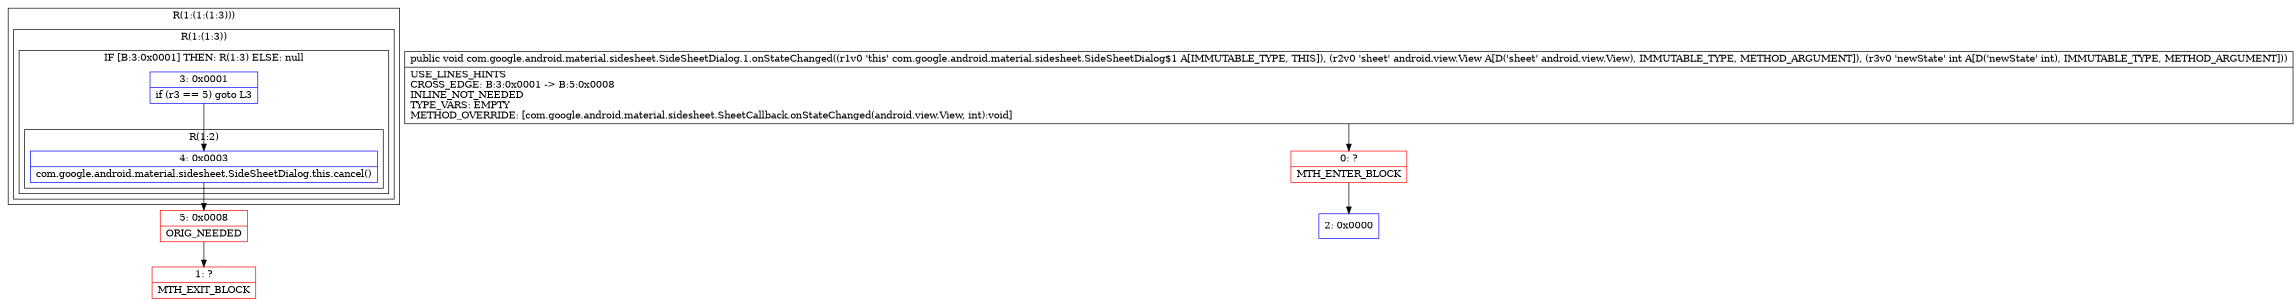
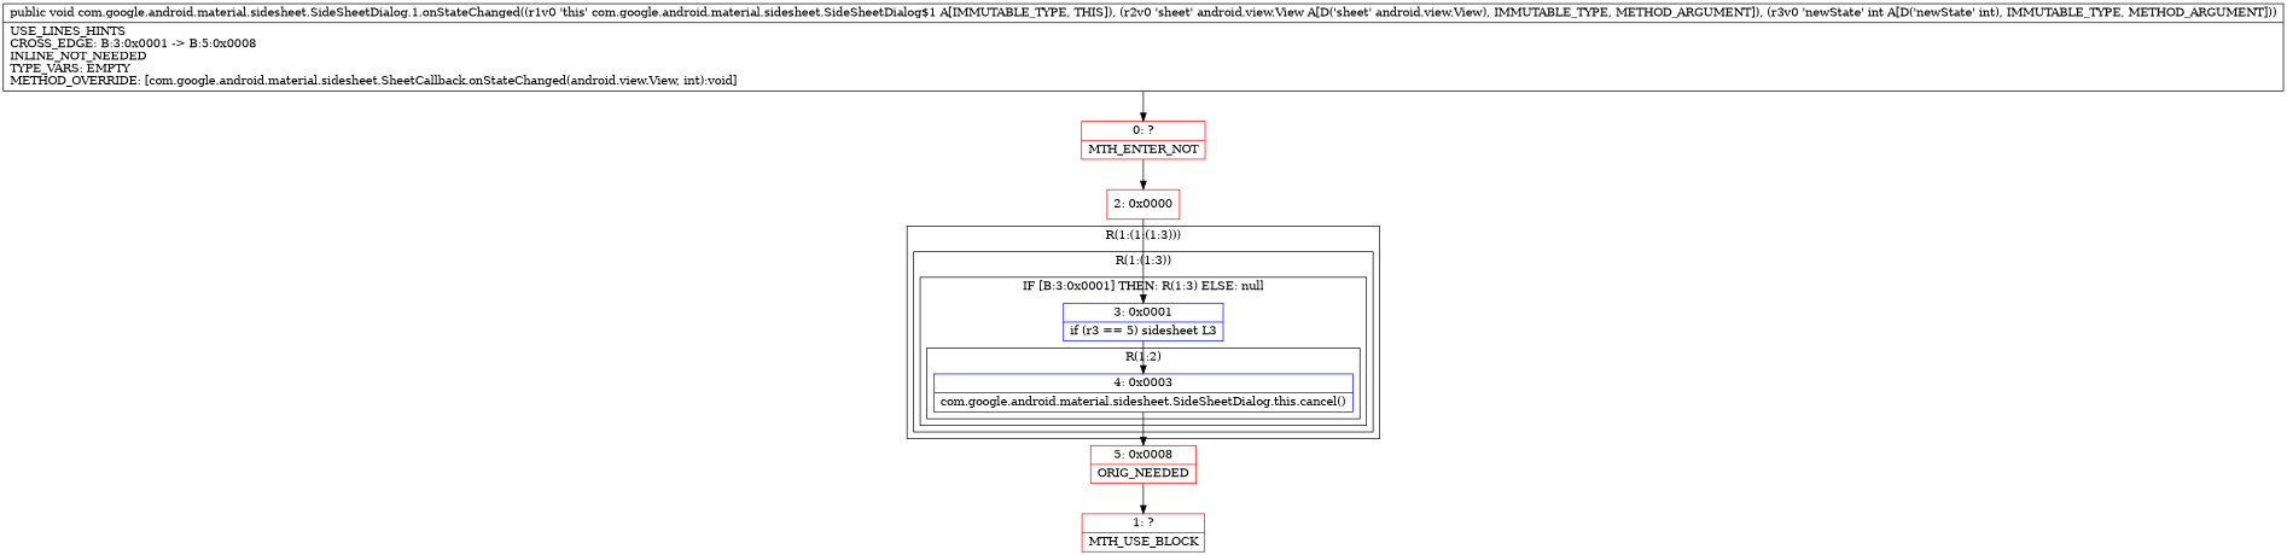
  digraph {
    node [color=red shape=record]
    n1 [color=blue label="{4\:\ 0x0003|com.google.android.material.sidesheet.SideSheetDialog.this.cancel()\l}"]
-   n2 [color=blue label="{3\:\ 0x0001|if (r3 == 5) goto L3\l}"]
+   n2 [color=blue label="{3\:\ 0x0001|if (r3 == 5) sidesheet L3\l}"]
    n3 [label="{5\:\ 0x0008|ORIG_NEEDED\l}"]
-   n4 [label="{1\:\ ?|MTH_EXIT_BLOCK\l}"]
-   n5 [label="{0\:\ ?|MTH_ENTER_BLOCK\l}"]
-   n6 [color=blue label="{2\:\ 0x0000}"]
+   n4 [label="{1\:\ ?|MTH_USE_BLOCK\l}"]
+   n5 [label="{0\:\ ?|MTH_ENTER_NOT\l}"]
+   n6 [label="{2\:\ 0x0000}"]
    n7 [label="{public void com.google.android.material.sidesheet.SideSheetDialog.1.onStateChanged((r1v0 'this' com.google.android.material.sidesheet.SideSheetDialog$1 A[IMMUTABLE_TYPE, THIS]), (r2v0 'sheet' android.view.View A[D('sheet' android.view.View), IMMUTABLE_TYPE, METHOD_ARGUMENT]), (r3v0 'newState' int A[D('newState' int), IMMUTABLE_TYPE, METHOD_ARGUMENT]))  | USE_LINES_HINTS\lCROSS_EDGE: B:3:0x0001 \-\> B:5:0x0008\lINLINE_NOT_NEEDED\lTYPE_VARS: EMPTY\lMETHOD_OVERRIDE: [com.google.android.material.sidesheet.SheetCallback.onStateChanged(android.view.View, int):void]\l}" color=""]
    subgraph cluster_1 {
      label="R(1:(1:(1:3)))"
      subgraph cluster_2 {
        label="R(1:(1:3))"
        subgraph cluster_3 {
          label="IF [B:3:0x0001] THEN: R(1:3) ELSE: null"
          n2
          subgraph cluster_4 {
            label="R(1:2)"
            n1
          }
        }
      }
    }
    n1 -> n3
    n2 -> n1
    n3 -> n4
    n5 -> n6
+   n6 -> n2
    n7 -> n5
  }
